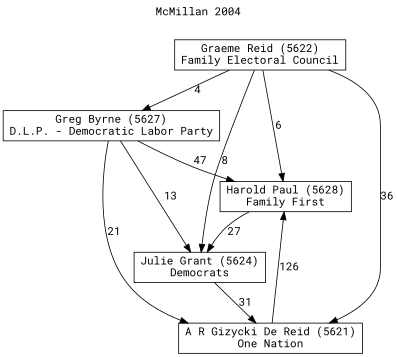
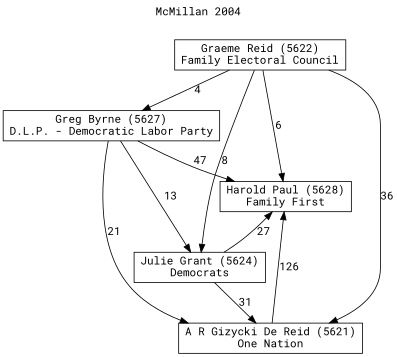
  digraph {
    fontname="Roboto Mono"
    label="McMillan 2004"
    labelloc=t
    mclimit=10
    node [fontname="Roboto Mono" shape=box]
    edge [fontname="Roboto Mono"]
    n1 [label="Harold Paul (5628)\nFamily First"]
    n2 [label="A R Gizycki De Reid (5621)\nOne Nation"]
    n3 [label="Julie Grant (5624)\nDemocrats"]
    n4 [label="Greg Byrne (5627)\nD.L.P. - Democratic Labor Party"]
    n5 [label="Graeme Reid (5622)\nFamily Electoral Council"]
    n2 -> n1 [label=126]
-   n1 -> n3 [label=27]
+   n3 -> n1 [label=27]
    n3 -> n2 [label=31]
    n4 -> n1 [label=47]
    n4 -> n2 [label=21]
    n4 -> n3 [label=13]
    n5 -> n1 [label=6]
    n5 -> n2 [label=36]
    n5 -> n3 [label=8]
    n5 -> n4 [label=4]
  }
